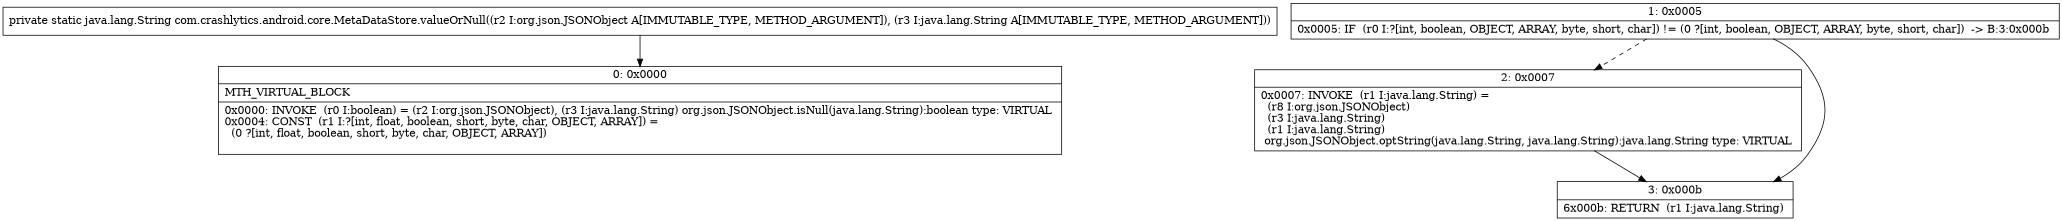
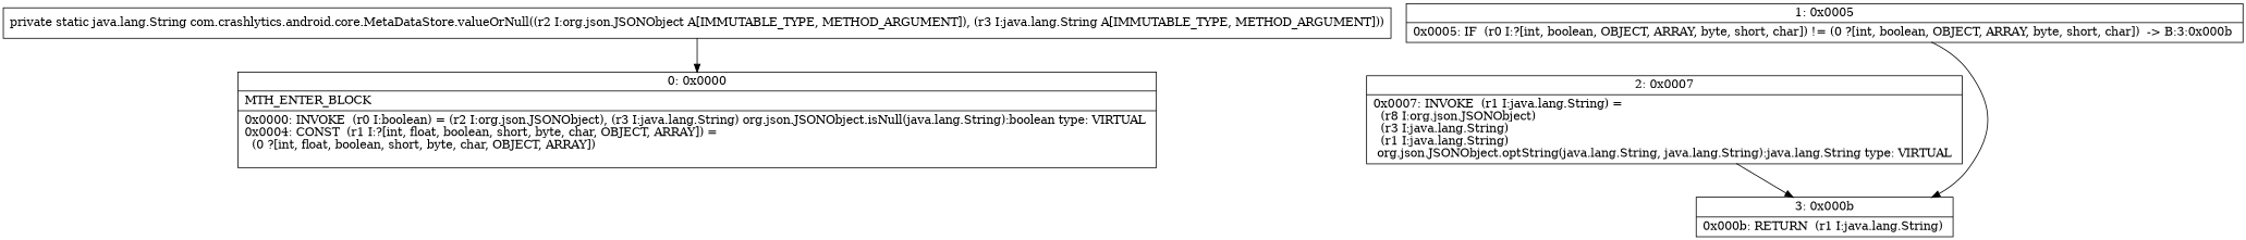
  digraph {
    node [shape=record]
-   n1 [label="{0\:\ 0x0000|MTH_VIRTUAL_BLOCK\l|0x0000: INVOKE  (r0 I:boolean) = (r2 I:org.json.JSONObject), (r3 I:java.lang.String) org.json.JSONObject.isNull(java.lang.String):boolean type: VIRTUAL \l0x0004: CONST  (r1 I:?[int, float, boolean, short, byte, char, OBJECT, ARRAY]) = \l  (0 ?[int, float, boolean, short, byte, char, OBJECT, ARRAY])\l \l}"]
+   n1 [label="{0\:\ 0x0000|MTH_ENTER_BLOCK\l|0x0000: INVOKE  (r0 I:boolean) = (r2 I:org.json.JSONObject), (r3 I:java.lang.String) org.json.JSONObject.isNull(java.lang.String):boolean type: VIRTUAL \l0x0004: CONST  (r1 I:?[int, float, boolean, short, byte, char, OBJECT, ARRAY]) = \l  (0 ?[int, float, boolean, short, byte, char, OBJECT, ARRAY])\l \l}"]
    n2 [label="{1\:\ 0x0005|0x0005: IF  (r0 I:?[int, boolean, OBJECT, ARRAY, byte, short, char]) != (0 ?[int, boolean, OBJECT, ARRAY, byte, short, char])  \-\> B:3:0x000b \l}"]
    n3 [label="{2\:\ 0x0007|0x0007: INVOKE  (r1 I:java.lang.String) = \l  (r8 I:org.json.JSONObject)\l  (r3 I:java.lang.String)\l  (r1 I:java.lang.String)\l org.json.JSONObject.optString(java.lang.String, java.lang.String):java.lang.String type: VIRTUAL \l}"]
-   n4 [label="{3\:\ 0x000b|6x000b: RETURN  (r1 I:java.lang.String) \l}"]
+   n4 [label="{3\:\ 0x000b|0x000b: RETURN  (r1 I:java.lang.String) \l}"]
    n5 [label="{private static java.lang.String com.crashlytics.android.core.MetaDataStore.valueOrNull((r2 I:org.json.JSONObject A[IMMUTABLE_TYPE, METHOD_ARGUMENT]), (r3 I:java.lang.String A[IMMUTABLE_TYPE, METHOD_ARGUMENT])) }"]
-   n2 -> n3 [style=dashed]
    n2 -> n4
    n3 -> n4
    n5 -> n1
  }
